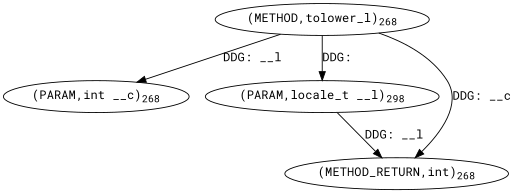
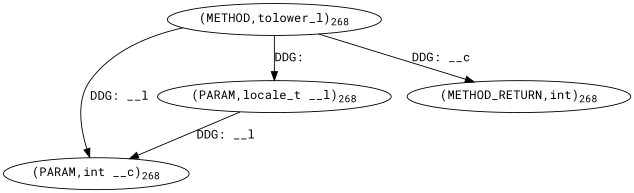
  digraph {
    fontname="Roboto Mono"
    node [fontname="Roboto Mono"]
    edge [fontname="Roboto Mono"]
    n1 [label=<(METHOD,tolower_l)<SUB>268</SUB>>]
    n2 [label=<(PARAM,int __c)<SUB>268</SUB>>]
-   n3 [label=<(PARAM,locale_t __l)<SUB>298</SUB>>]
+   n3 [label=<(PARAM,locale_t __l)<SUB>268</SUB>>]
    n4 [label=<(METHOD_RETURN,int)<SUB>268</SUB>>]
    n1 -> n2 [label="DDG: __l"]
    n1 -> n3 [label="DDG: "]
    n1 -> n4 [label="DDG: __c"]
-   n3 -> n4 [label="DDG: __l"]
+   n3 -> n2 [label="DDG: __l"]
  }
